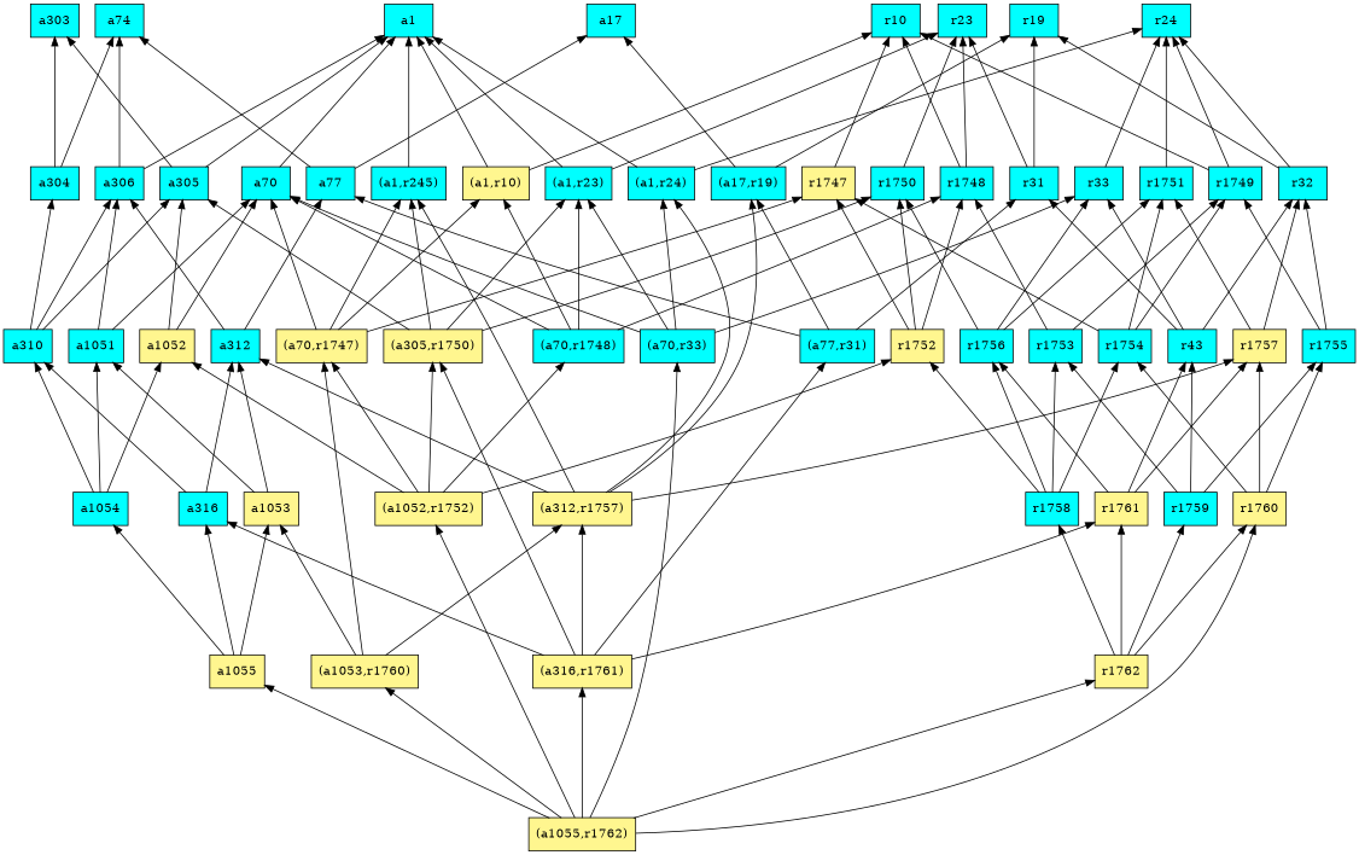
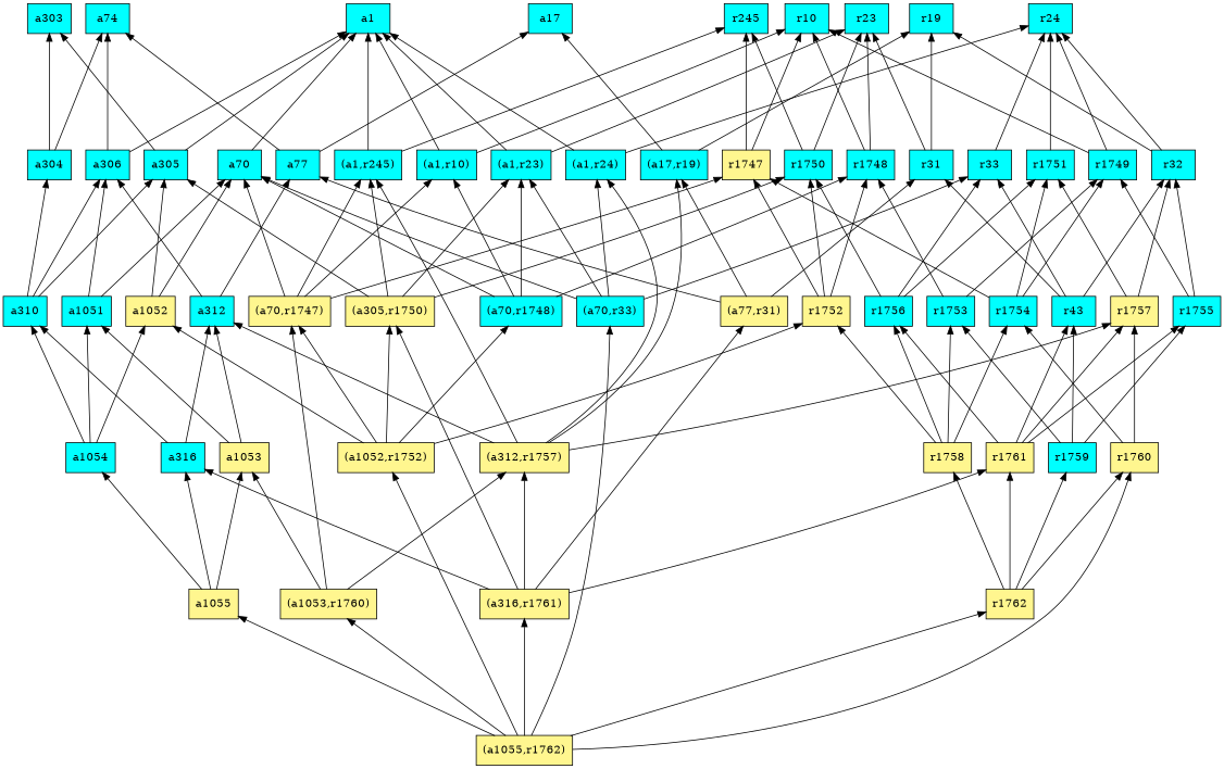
  digraph {
    rankdir=BT
    ranksep=2.0
    node [fillcolor=cyan shape=record style=filled]
    n1 [label="{a74}"]
    n2 [label="{(a70,r1748)}"]
    n3 [label="{a70}"]
    n4 [label="{(a1,r23)}"]
    n5 [label="{r1748}"]
-   n6 [fillcolor=khaki1 label="{(a1,r10)}"]
+   n6 [label="{(a1,r10)}"]
    n7 [label="{a1}"]
    n8 [label="{r23}"]
    n9 [label="{r10}"]
    n10 [label="{(a17,r19)}"]
    n11 [label="{a17}"]
    n12 [label="{r19}"]
    n13 [label="{r1750}"]
+   n14 [label="{r245}"]
    n15 [label="{a304}"]
    n16 [label="{a303}"]
    n17 [fillcolor=khaki1 label="{a1055}"]
    n18 [label="{a316}"]
    n19 [label="{a1054}"]
    n20 [fillcolor=khaki1 label="{a1053}"]
    n21 [label="{a310}"]
    n22 [label="{a312}"]
    n23 [fillcolor=khaki1 label="{a1052}"]
    n24 [label="{a1051}"]
    n25 [fillcolor=khaki1 label="{(a316,r1761)}"]
    n26 [fillcolor=khaki1 label="{r1761}"]
    n27 [fillcolor=khaki1 label="{(a305,r1750)}"]
    n28 [fillcolor=khaki1 label="{(a312,r1757)}"]
-   n29 [label="{(a77,r31)}"]
+   n29 [fillcolor=khaki1 label="{(a77,r31)}"]
    n30 [label="{r1756}"]
    n31 [label="{r43}"]
    n32 [fillcolor=khaki1 label="{r1757}"]
    n33 [label="{a305}"]
    n34 [label="{(a1,r245)}"]
    n35 [label="{(a1,r24)}"]
    n36 [label="{a77}"]
    n37 [label="{r31}"]
    n38 [label="{r1753}"]
    n39 [label="{r1749}"]
    n40 [label="{r33}"]
    n41 [label="{r24}"]
    n42 [fillcolor=khaki1 label="{(a1055,r1762)}"]
    n43 [fillcolor=khaki1 label="{(a1052,r1752)}"]
    n44 [label="{(a70,r33)}"]
    n45 [fillcolor=khaki1 label="{(a1053,r1760)}"]
    n46 [fillcolor=khaki1 label="{r1762}"]
    n47 [fillcolor=khaki1 label="{r1760}"]
    n48 [fillcolor=khaki1 label="{r1752}"]
    n49 [fillcolor=khaki1 label="{(a70,r1747)}"]
    n50 [label="{r1759}"]
-   n51 [label="{r1758}"]
+   n51 [fillcolor=khaki1 label="{r1758}"]
    n52 [label="{r32}"]
    n53 [label="{a306}"]
    n54 [label="{r1751}"]
    n55 [label="{r1754}"]
    n56 [fillcolor=khaki1 label="{r1747}"]
    n57 [label="{r1755}"]
    n2 -> n3
    n2 -> n4
    n2 -> n5
    n2 -> n6
    n3 -> n7
    n4 -> n7
    n4 -> n8
    n5 -> n8
    n5 -> n9
    n6 -> n7
    n6 -> n9
    n10 -> n11
    n10 -> n12
    n13 -> n8
+   n13 -> n14
    n15 -> n1
    n15 -> n16
    n17 -> n18
    n17 -> n19
    n17 -> n20
    n18 -> n21
    n18 -> n22
    n19 -> n21
    n19 -> n23
    n19 -> n24
    n20 -> n22
    n20 -> n24
    n21 -> n15
    n21 -> n33
    n21 -> n53
    n22 -> n36
    n22 -> n53
    n23 -> n3
    n23 -> n33
    n24 -> n3
    n24 -> n53
    n25 -> n18
    n25 -> n26
    n25 -> n27
    n25 -> n28
    n25 -> n29
    n26 -> n30
    n26 -> n31
    n26 -> n32
    n27 -> n4
    n27 -> n13
    n27 -> n33
    n27 -> n34
    n28 -> n10
    n28 -> n22
    n28 -> n32
    n28 -> n34
    n28 -> n35
    n29 -> n10
    n29 -> n36
    n29 -> n37
    n30 -> n13
    n30 -> n40
    n30 -> n54
    n31 -> n37
    n31 -> n40
    n31 -> n52
    n32 -> n52
    n32 -> n54
    n33 -> n7
    n33 -> n16
    n34 -> n7
+   n34 -> n14
    n35 -> n7
    n35 -> n41
    n36 -> n1
    n36 -> n11
    n37 -> n8
    n37 -> n12
    n38 -> n5
    n38 -> n39
    n39 -> n9
    n39 -> n41
    n40 -> n41
    n42 -> n17
    n42 -> n25
    n42 -> n43
    n42 -> n44
    n42 -> n45
    n42 -> n46
    n42 -> n47
    n43 -> n2
    n43 -> n23
    n43 -> n27
    n43 -> n48
    n43 -> n49
    n44 -> n3
    n44 -> n4
    n44 -> n35
    n44 -> n40
    n45 -> n20
    n45 -> n28
    n45 -> n49
    n46 -> n26
    n46 -> n47
    n46 -> n50
    n46 -> n51
    n47 -> n32
    n47 -> n55
-   n47 -> n57
+   n26 -> n57
    n48 -> n5
    n48 -> n13
    n48 -> n56
    n49 -> n3
    n49 -> n6
    n49 -> n34
    n49 -> n56
    n50 -> n31
    n50 -> n38
    n50 -> n57
    n51 -> n30
    n51 -> n38
    n51 -> n48
    n51 -> n55
    n52 -> n12
    n52 -> n41
    n53 -> n1
    n53 -> n7
    n54 -> n41
    n55 -> n39
    n55 -> n54
    n55 -> n56
    n56 -> n9
+   n56 -> n14
    n57 -> n39
    n57 -> n52
  }
